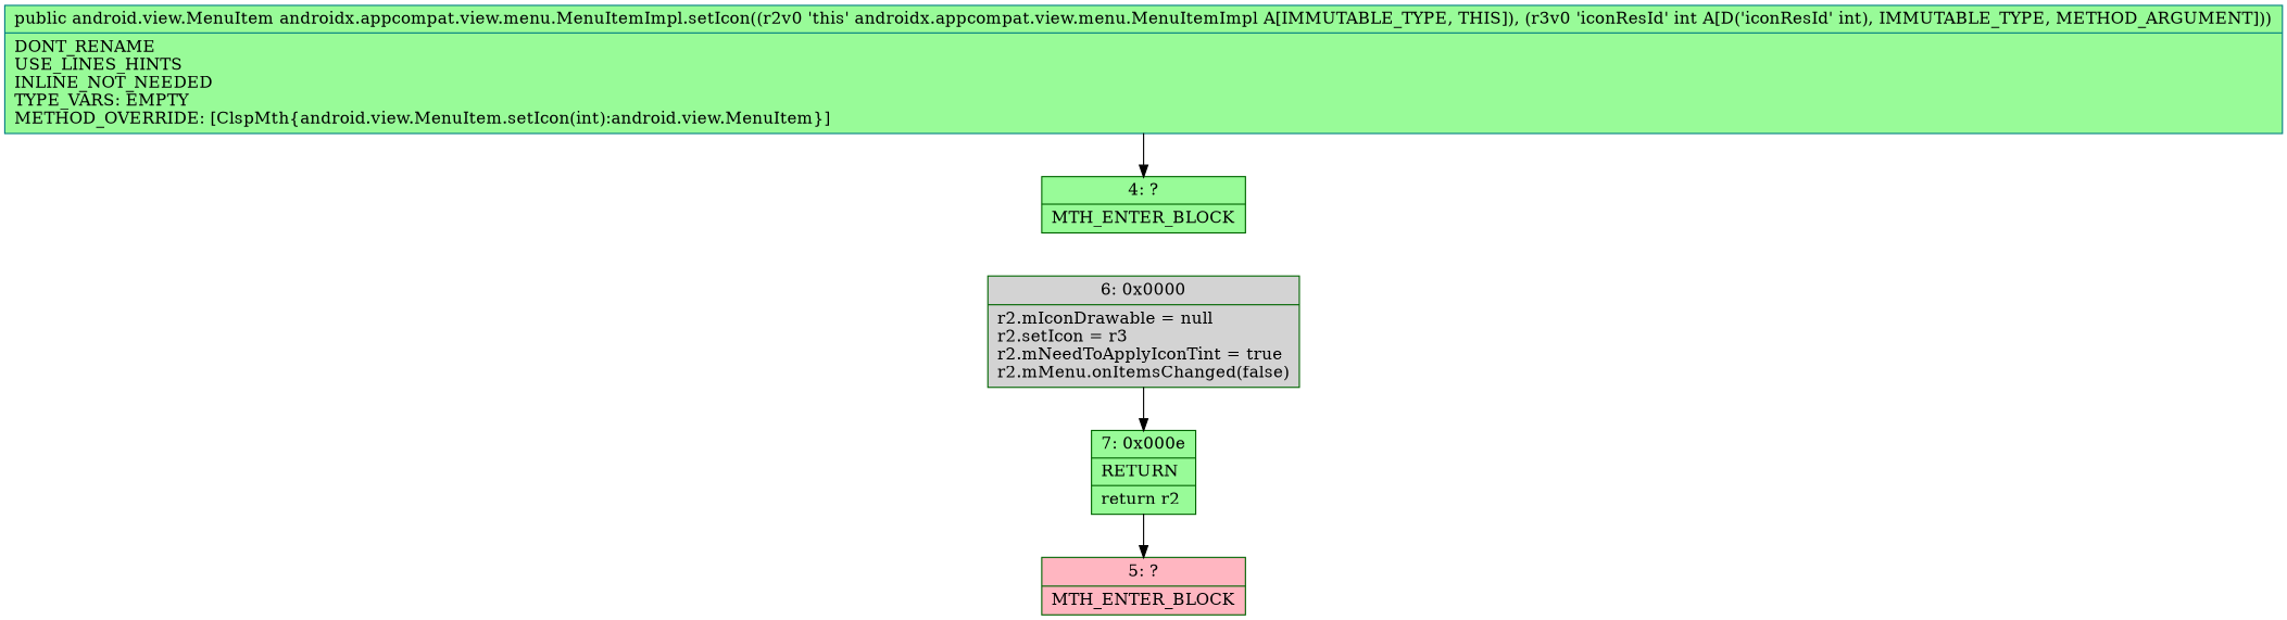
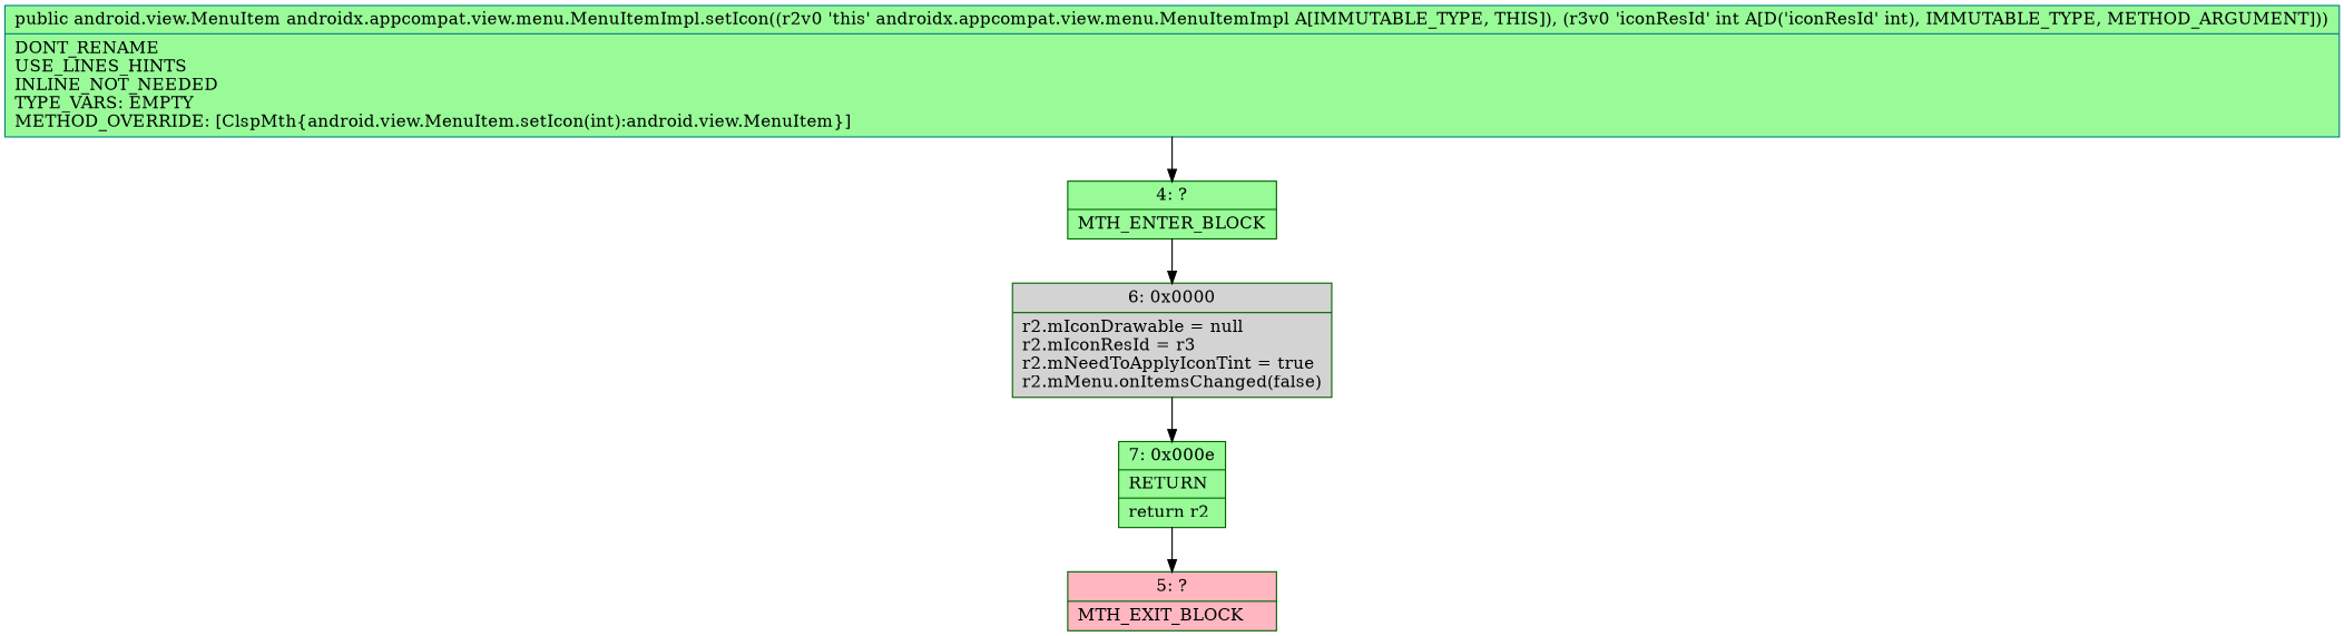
  digraph {
    node [color=darkgreen fillcolor=palegreen shape=record style=filled]
    n1 [label="{4\:\ ?|MTH_ENTER_BLOCK\l}"]
-   n2 [fillcolor=lightgrey label="{6\:\ 0x0000|r2.mIconDrawable = null\lr2.setIcon = r3\lr2.mNeedToApplyIconTint = true\lr2.mMenu.onItemsChanged(false)\l}"]
+   n2 [fillcolor=lightgrey label="{6\:\ 0x0000|r2.mIconDrawable = null\lr2.mIconResId = r3\lr2.mNeedToApplyIconTint = true\lr2.mMenu.onItemsChanged(false)\l}"]
    n3 [label="{7\:\ 0x000e|RETURN\l|return r2\l}"]
-   n4 [fillcolor=lightpink label="{5\:\ ?|MTH_ENTER_BLOCK\l}"]
+   n4 [fillcolor=lightpink label="{5\:\ ?|MTH_EXIT_BLOCK\l}"]
    n5 [color=teal label="{public android.view.MenuItem androidx.appcompat.view.menu.MenuItemImpl.setIcon((r2v0 'this' androidx.appcompat.view.menu.MenuItemImpl A[IMMUTABLE_TYPE, THIS]), (r3v0 'iconResId' int A[D('iconResId' int), IMMUTABLE_TYPE, METHOD_ARGUMENT]))  | DONT_RENAME\lUSE_LINES_HINTS\lINLINE_NOT_NEEDED\lTYPE_VARS: EMPTY\lMETHOD_OVERRIDE: [ClspMth\{android.view.MenuItem.setIcon(int):android.view.MenuItem\}]\l}"]
+   n1 -> n2
    n2 -> n3
    n3 -> n4
    n5 -> n1
  }
